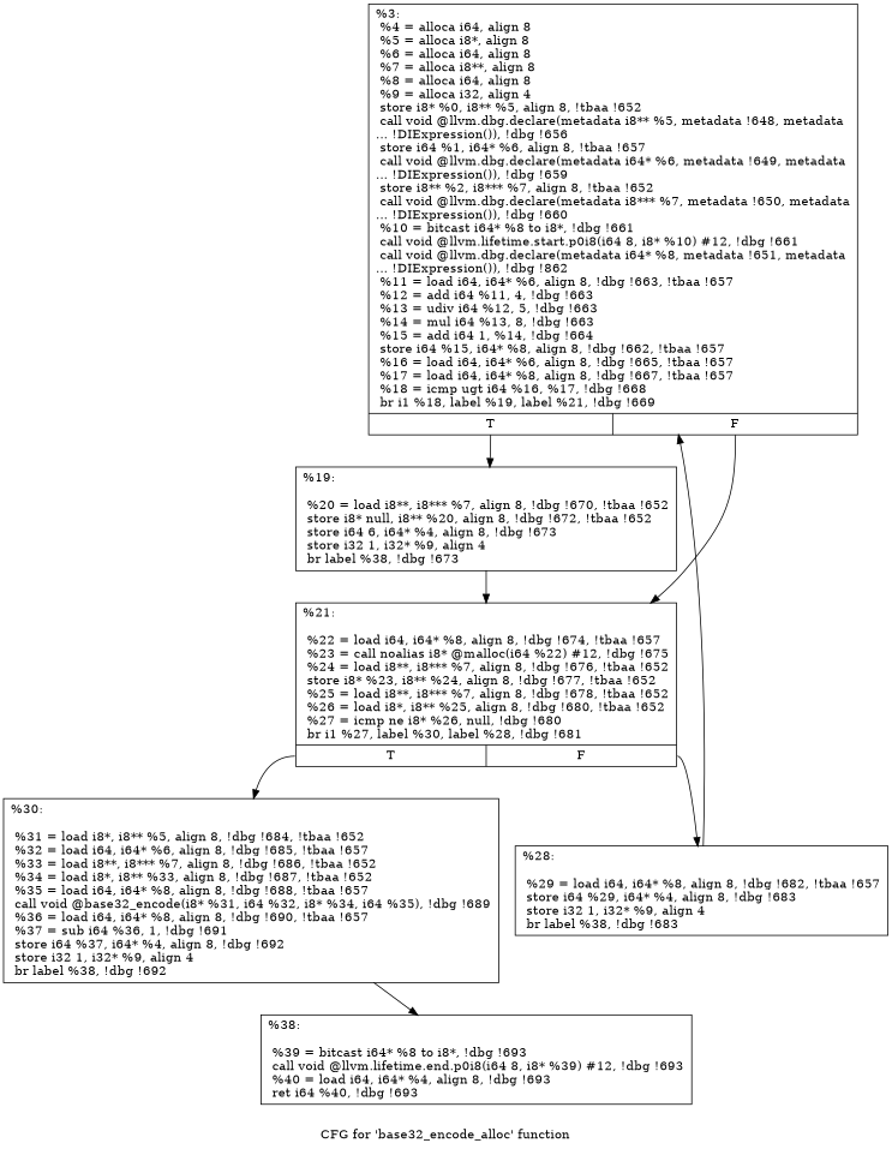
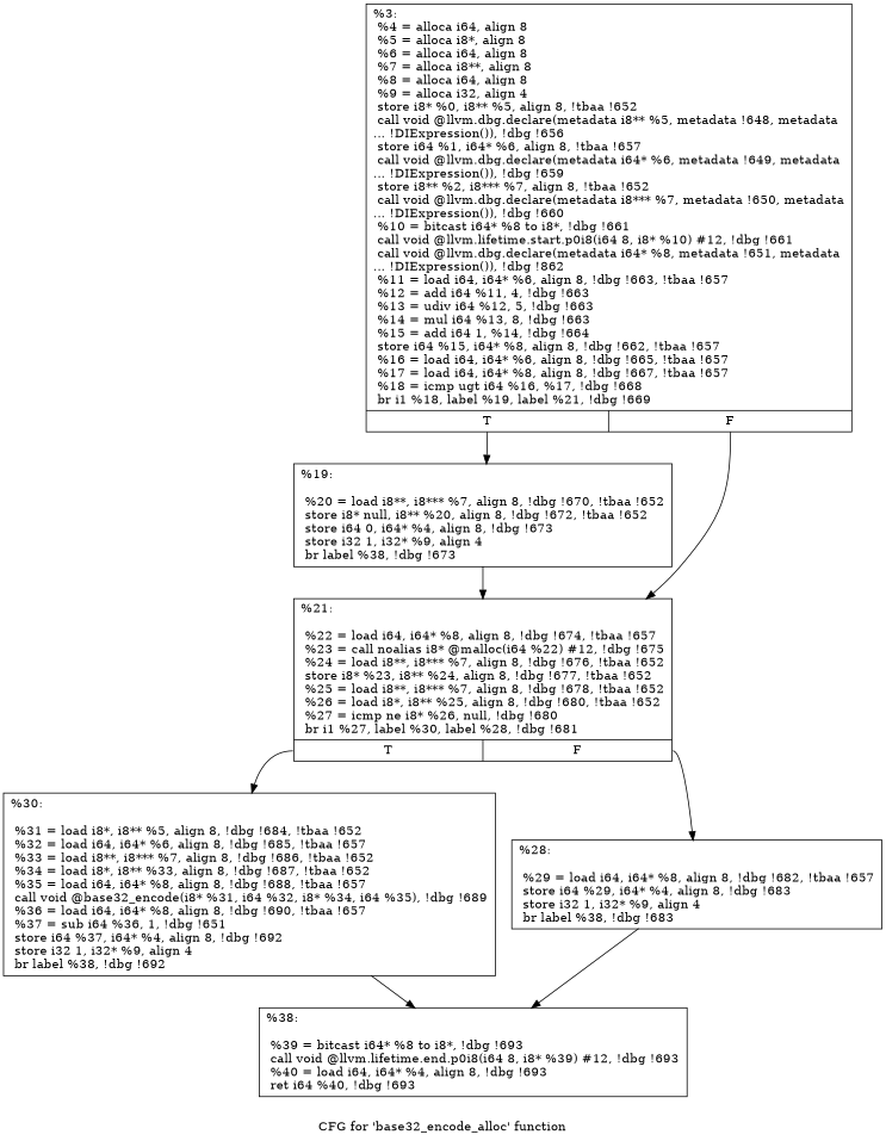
  digraph {
    label="CFG for 'base32_encode_alloc' function"
    node [shape=record]
    n1 [label="{%3:\l  %4 = alloca i64, align 8\l  %5 = alloca i8*, align 8\l  %6 = alloca i64, align 8\l  %7 = alloca i8**, align 8\l  %8 = alloca i64, align 8\l  %9 = alloca i32, align 4\l  store i8* %0, i8** %5, align 8, !tbaa !652\l  call void @llvm.dbg.declare(metadata i8** %5, metadata !648, metadata\l... !DIExpression()), !dbg !656\l  store i64 %1, i64* %6, align 8, !tbaa !657\l  call void @llvm.dbg.declare(metadata i64* %6, metadata !649, metadata\l... !DIExpression()), !dbg !659\l  store i8** %2, i8*** %7, align 8, !tbaa !652\l  call void @llvm.dbg.declare(metadata i8*** %7, metadata !650, metadata\l... !DIExpression()), !dbg !660\l  %10 = bitcast i64* %8 to i8*, !dbg !661\l  call void @llvm.lifetime.start.p0i8(i64 8, i8* %10) #12, !dbg !661\l  call void @llvm.dbg.declare(metadata i64* %8, metadata !651, metadata\l... !DIExpression()), !dbg !862\l  %11 = load i64, i64* %6, align 8, !dbg !663, !tbaa !657\l  %12 = add i64 %11, 4, !dbg !663\l  %13 = udiv i64 %12, 5, !dbg !663\l  %14 = mul i64 %13, 8, !dbg !663\l  %15 = add i64 1, %14, !dbg !664\l  store i64 %15, i64* %8, align 8, !dbg !662, !tbaa !657\l  %16 = load i64, i64* %6, align 8, !dbg !665, !tbaa !657\l  %17 = load i64, i64* %8, align 8, !dbg !667, !tbaa !657\l  %18 = icmp ugt i64 %16, %17, !dbg !668\l  br i1 %18, label %19, label %21, !dbg !669\l|{<s0>T|<s1>F}}"]
-   n2 [label="{%19:\l\l  %20 = load i8**, i8*** %7, align 8, !dbg !670, !tbaa !652\l  store i8* null, i8** %20, align 8, !dbg !672, !tbaa !652\l  store i64 6, i64* %4, align 8, !dbg !673\l  store i32 1, i32* %9, align 4\l  br label %38, !dbg !673\l}"]
+   n2 [label="{%19:\l\l  %20 = load i8**, i8*** %7, align 8, !dbg !670, !tbaa !652\l  store i8* null, i8** %20, align 8, !dbg !672, !tbaa !652\l  store i64 0, i64* %4, align 8, !dbg !673\l  store i32 1, i32* %9, align 4\l  br label %38, !dbg !673\l}"]
    n3 [label="{%21:\l\l  %22 = load i64, i64* %8, align 8, !dbg !674, !tbaa !657\l  %23 = call noalias i8* @malloc(i64 %22) #12, !dbg !675\l  %24 = load i8**, i8*** %7, align 8, !dbg !676, !tbaa !652\l  store i8* %23, i8** %24, align 8, !dbg !677, !tbaa !652\l  %25 = load i8**, i8*** %7, align 8, !dbg !678, !tbaa !652\l  %26 = load i8*, i8** %25, align 8, !dbg !680, !tbaa !652\l  %27 = icmp ne i8* %26, null, !dbg !680\l  br i1 %27, label %30, label %28, !dbg !681\l|{<s0>T|<s1>F}}"]
-   n4 [label="{%30:\l\l  %31 = load i8*, i8** %5, align 8, !dbg !684, !tbaa !652\l  %32 = load i64, i64* %6, align 8, !dbg !685, !tbaa !657\l  %33 = load i8**, i8*** %7, align 8, !dbg !686, !tbaa !652\l  %34 = load i8*, i8** %33, align 8, !dbg !687, !tbaa !652\l  %35 = load i64, i64* %8, align 8, !dbg !688, !tbaa !657\l  call void @base32_encode(i8* %31, i64 %32, i8* %34, i64 %35), !dbg !689\l  %36 = load i64, i64* %8, align 8, !dbg !690, !tbaa !657\l  %37 = sub i64 %36, 1, !dbg !691\l  store i64 %37, i64* %4, align 8, !dbg !692\l  store i32 1, i32* %9, align 4\l  br label %38, !dbg !692\l}"]
+   n4 [label="{%30:\l\l  %31 = load i8*, i8** %5, align 8, !dbg !684, !tbaa !652\l  %32 = load i64, i64* %6, align 8, !dbg !685, !tbaa !657\l  %33 = load i8**, i8*** %7, align 8, !dbg !686, !tbaa !652\l  %34 = load i8*, i8** %33, align 8, !dbg !687, !tbaa !652\l  %35 = load i64, i64* %8, align 8, !dbg !688, !tbaa !657\l  call void @base32_encode(i8* %31, i64 %32, i8* %34, i64 %35), !dbg !689\l  %36 = load i64, i64* %8, align 8, !dbg !690, !tbaa !657\l  %37 = sub i64 %36, 1, !dbg !651\l  store i64 %37, i64* %4, align 8, !dbg !692\l  store i32 1, i32* %9, align 4\l  br label %38, !dbg !692\l}"]
    n5 [label="{%28:\l\l  %29 = load i64, i64* %8, align 8, !dbg !682, !tbaa !657\l  store i64 %29, i64* %4, align 8, !dbg !683\l  store i32 1, i32* %9, align 4\l  br label %38, !dbg !683\l}"]
    n6 [label="{%38:\l\l  %39 = bitcast i64* %8 to i8*, !dbg !693\l  call void @llvm.lifetime.end.p0i8(i64 8, i8* %39) #12, !dbg !693\l  %40 = load i64, i64* %4, align 8, !dbg !693\l  ret i64 %40, !dbg !693\l}"]
    n1 -> n2 [tailport=s0]
    n1 -> n3 [tailport=s1]
    n2 -> n3
    n3 -> n4 [tailport=s0]
    n3 -> n5 [tailport=s1]
    n4 -> n6
-   n5 -> n1
+   n5 -> n6
  }
